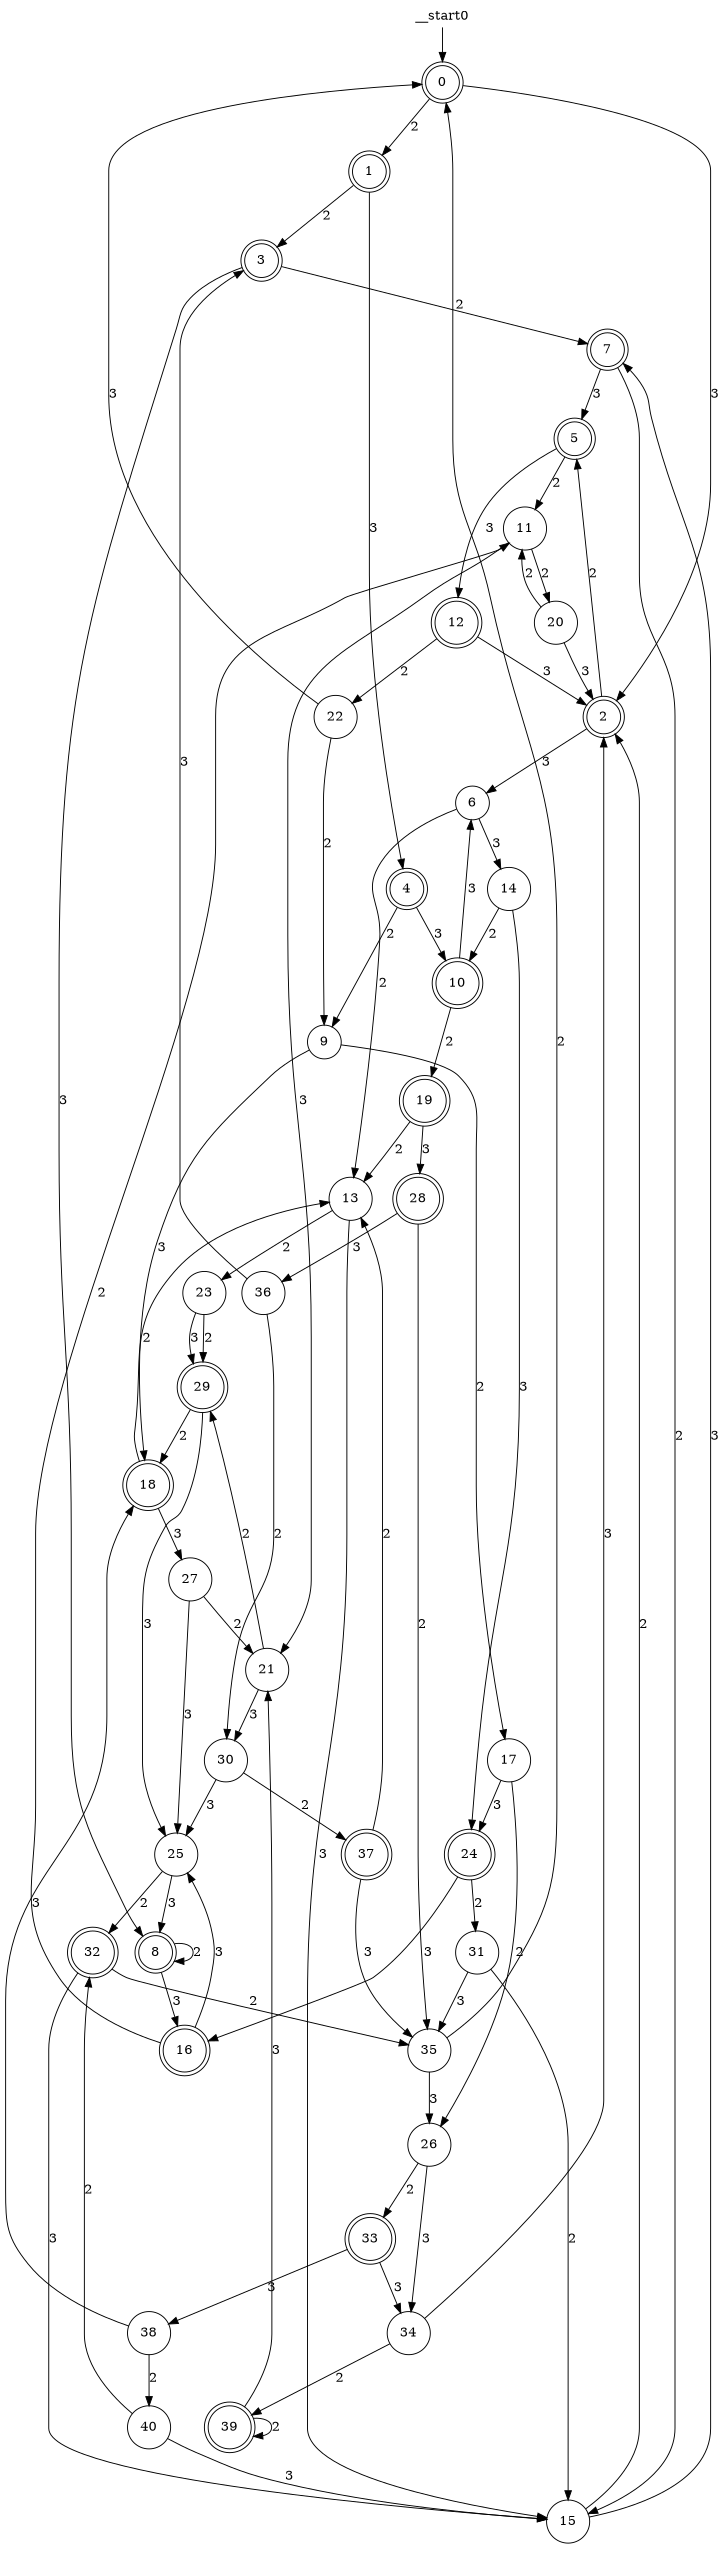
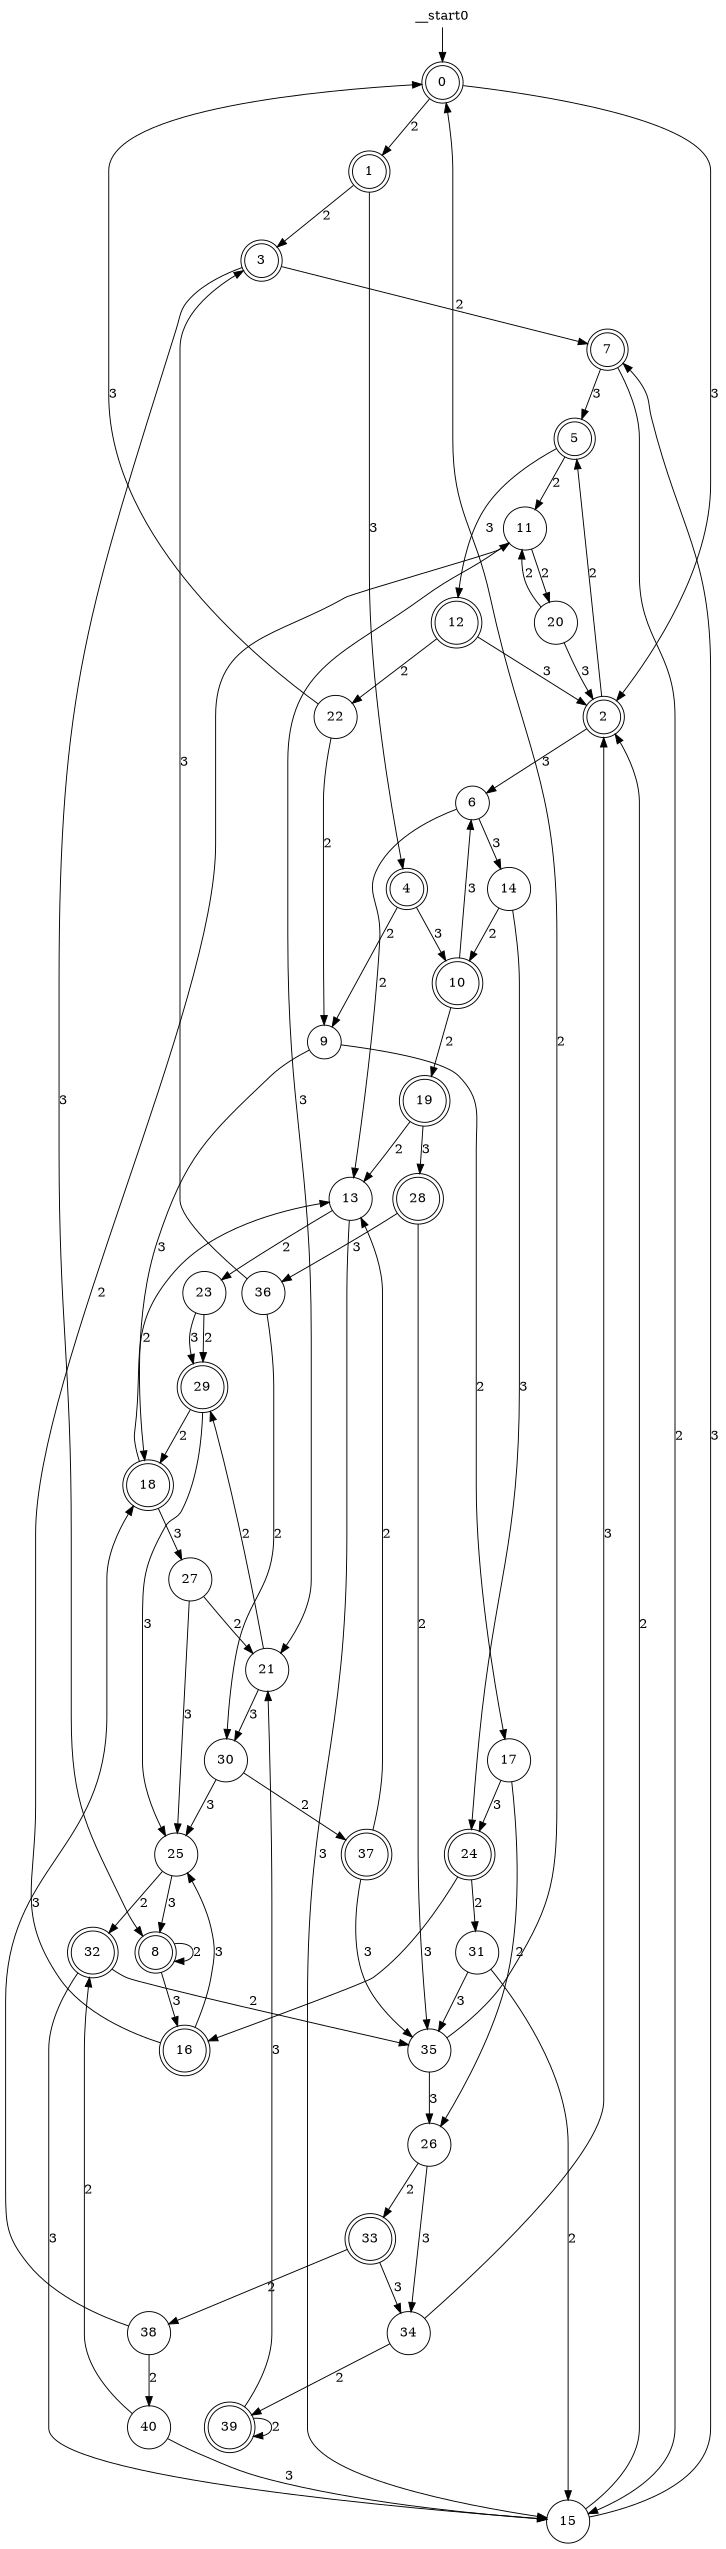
  digraph {
    node [shape=circle]
    n1 [label=0 shape=doublecircle]
    n2 [label=1 shape=doublecircle]
    n3 [label=2 shape=doublecircle]
    n4 [label=3 shape=doublecircle]
    n5 [label=4 shape=doublecircle]
    n6 [label=5 shape=doublecircle]
    n7 [label=6]
    n8 [label=7 shape=doublecircle]
    n9 [label=8 shape=doublecircle]
    n10 [label=9]
    n11 [label=10 shape=doublecircle]
    n12 [label=11]
    n13 [label=12 shape=doublecircle]
    n14 [label=13]
    n15 [label=14]
    n16 [label=15]
    n17 [label=16 shape=doublecircle]
    n18 [label=17]
    n19 [label=18 shape=doublecircle]
    n20 [label=19 shape=doublecircle]
    n21 [label=20]
    n22 [label=21]
    n23 [label=22]
    n24 [label=23]
    n25 [label=24 shape=doublecircle]
    n26 [label=25]
    n27 [label=26]
    n28 [label=27]
    n29 [label=28 shape=doublecircle]
    n30 [label=29 shape=doublecircle]
    n31 [label=30]
    n32 [label=31]
    n33 [label=32 shape=doublecircle]
    n34 [label=33 shape=doublecircle]
    n35 [label=34]
    n36 [label=35]
    n37 [label=36]
    n38 [label=37 shape=doublecircle]
    n39 [label=38]
    n40 [label=39 shape=doublecircle]
    n41 [label=40]
    __start0 [height=0 shape=none width=0]
    n1 -> n2 [label=2]
    n1 -> n3 [label=3]
    n2 -> n4 [label=2]
    n2 -> n5 [label=3]
    n3 -> n6 [label=2]
    n3 -> n7 [label=3]
    n4 -> n8 [label=2]
    n4 -> n9 [label=3]
    n5 -> n10 [label=2]
    n5 -> n11 [label=3]
    n6 -> n12 [label=2]
    n6 -> n13 [label=3]
    n7 -> n14 [label=2]
    n7 -> n15 [label=3]
    n8 -> n6 [label=3]
    n8 -> n16 [label=2]
    n9 -> n9 [label=2]
    n9 -> n17 [label=3]
    n10 -> n18 [label=2]
    n10 -> n19 [label=3]
    n11 -> n7 [label=3]
    n11 -> n20 [label=2]
    n12 -> n21 [label=2]
    n12 -> n22 [label=3]
    n13 -> n3 [label=3]
    n13 -> n23 [label=2]
    n14 -> n16 [label=3]
    n14 -> n24 [label=2]
    n15 -> n11 [label=2]
    n15 -> n25 [label=3]
    n16 -> n3 [label=2]
    n16 -> n8 [label=3]
    n17 -> n12 [label=2]
    n17 -> n26 [label=3]
    n18 -> n25 [label=3]
    n18 -> n27 [label=2]
    n19 -> n14 [label=2]
    n19 -> n28 [label=3]
    n20 -> n14 [label=2]
    n20 -> n29 [label=3]
    n21 -> n3 [label=3]
    n21 -> n12 [label=2]
    n22 -> n30 [label=2]
    n22 -> n31 [label=3]
    n23 -> n1 [label=3]
    n23 -> n10 [label=2]
    n24 -> n30 [label=2]
    n24 -> n30 [label=3]
    n25 -> n17 [label=3]
    n25 -> n32 [label=2]
    n26 -> n9 [label=3]
    n26 -> n33 [label=2]
    n27 -> n34 [label=2]
    n27 -> n35 [label=3]
    n28 -> n22 [label=2]
    n28 -> n26 [label=3]
    n29 -> n36 [label=2]
    n29 -> n37 [label=3]
    n30 -> n19 [label=2]
    n30 -> n26 [label=3]
    n31 -> n26 [label=3]
    n31 -> n38 [label=2]
    n32 -> n16 [label=2]
    n32 -> n36 [label=3]
    n33 -> n16 [label=3]
    n33 -> n36 [label=2]
    n34 -> n35 [label=3]
-   n34 -> n39 [label=3]
+   n34 -> n39 [label=2]
    n35 -> n3 [label=3]
    n35 -> n40 [label=2]
    n36 -> n1 [label=2]
    n36 -> n27 [label=3]
    n37 -> n4 [label=3]
    n37 -> n31 [label=2]
    n38 -> n14 [label=2]
    n38 -> n36 [label=3]
    n39 -> n19 [label=3]
    n39 -> n41 [label=2]
    n40 -> n22 [label=3]
    n40 -> n40 [label=2]
    n41 -> n16 [label=3]
    n41 -> n33 [label=2]
    __start0 -> n1
  }
